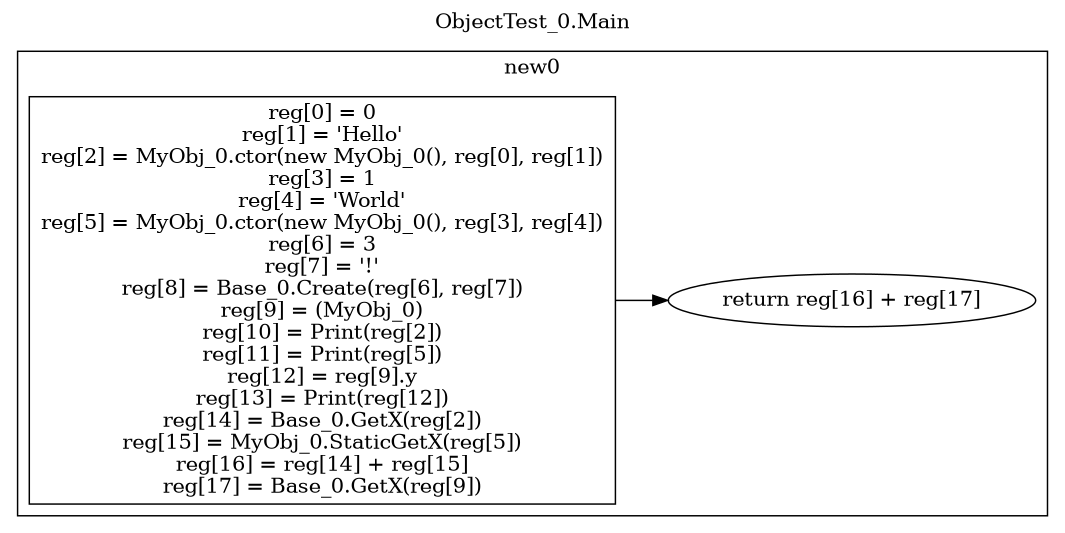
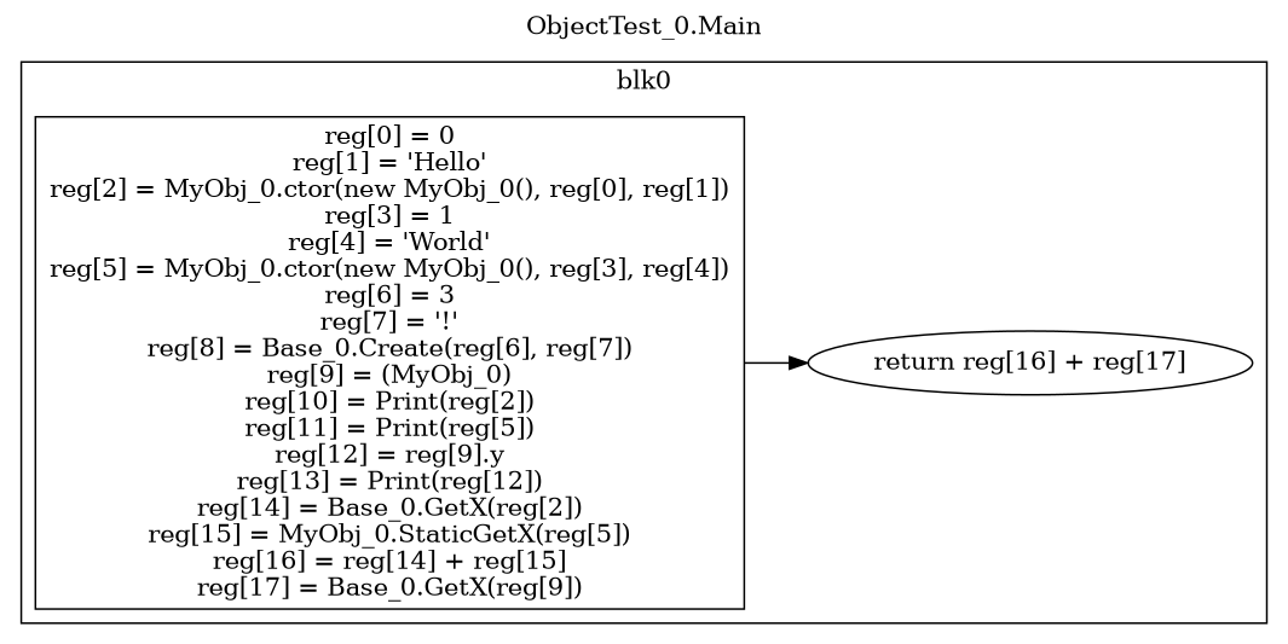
  digraph {
    label="ObjectTest_0.Main"
    labelloc=t
    rankdir=LR
    n1 [label="reg[0] = 0\nreg[1] = 'Hello'\nreg[2] = MyObj_0.ctor(new MyObj_0(), reg[0], reg[1])\nreg[3] = 1\nreg[4] = 'World'\nreg[5] = MyObj_0.ctor(new MyObj_0(), reg[3], reg[4])\nreg[6] = 3\nreg[7] = '!'\nreg[8] = Base_0.Create(reg[6], reg[7])\nreg[9] = (MyObj_0)\nreg[10] = Print(reg[2])\nreg[11] = Print(reg[5])\nreg[12] = reg[9].y\nreg[13] = Print(reg[12])\nreg[14] = Base_0.GetX(reg[2])\nreg[15] = MyObj_0.StaticGetX(reg[5])\nreg[16] = reg[14] + reg[15]\nreg[17] = Base_0.GetX(reg[9])\n" shape=box]
    n2 [label="return reg[16] + reg[17]"]
    subgraph cluster_1 {
-     label=new0
+     label=blk0
      n1
      n2
    }
    n1 -> n2
  }
